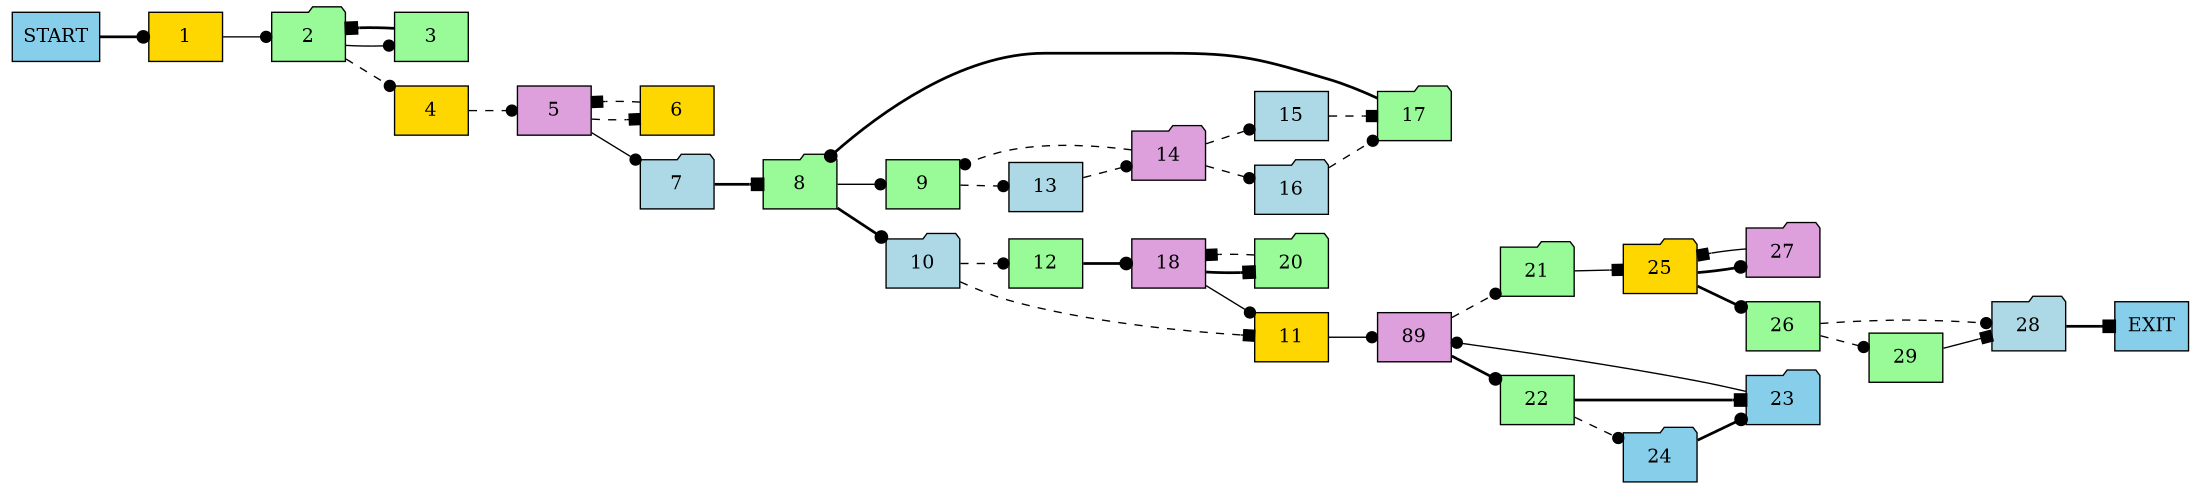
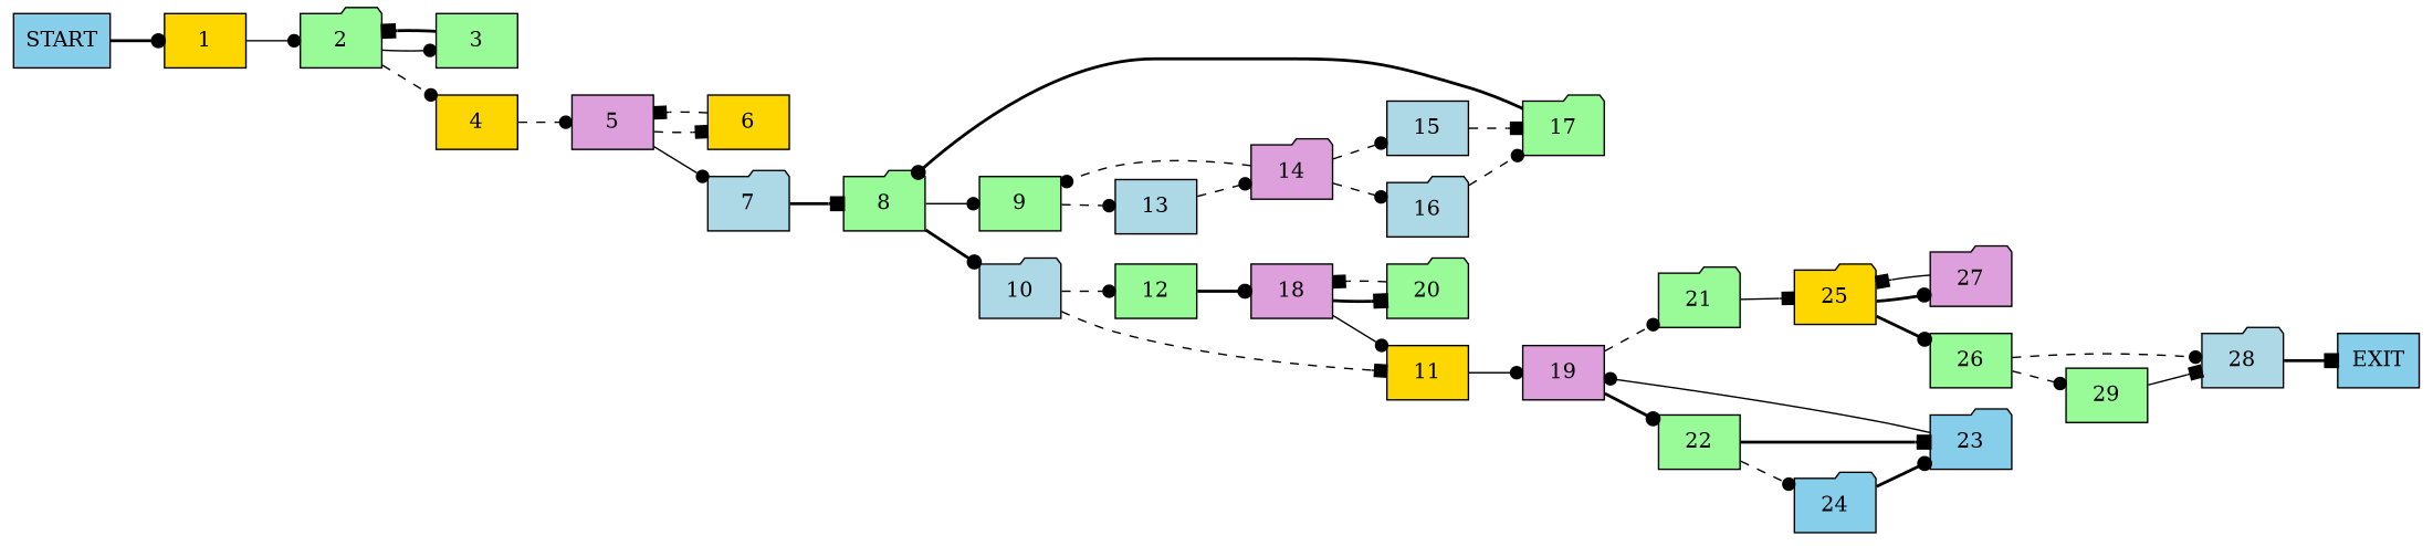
  digraph {
    rankdir=LR
    node [fillcolor=palegreen shape=box style=filled]
    edge [arrowhead=dot style=dashed]
    n1 [fillcolor=skyblue label=START]
    1 [fillcolor=gold]
    2 [shape=folder]
    n4 [fillcolor=skyblue label=EXIT]
    3
    4 [fillcolor=gold]
    5 [fillcolor=plum]
    6 [fillcolor=gold]
    7 [fillcolor=lightblue shape=folder]
    8 [shape=folder]
    9
    10 [fillcolor=lightblue shape=folder]
    13 [fillcolor=lightblue]
    11 [fillcolor=gold]
    12
    14 [fillcolor=plum shape=folder]
    15 [fillcolor=lightblue]
    16 [fillcolor=lightblue shape=folder]
-   19 [fillcolor=plum label=89]
+   19 [fillcolor=plum]
    18 [fillcolor=plum]
    21 [shape=folder]
    22
    20 [shape=folder]
    17 [shape=folder]
    25 [fillcolor=gold shape=folder]
    23 [fillcolor=skyblue shape=folder]
    24 [fillcolor=skyblue shape=folder]
    26
    27 [fillcolor=plum shape=folder]
    28 [fillcolor=lightblue shape=folder]
    29
    n1 -> 1 [style=bold]
    1 -> 2 [style=solid]
    2 -> 3 [style=solid]
    2 -> 4
    3 -> 2 [arrowhead=box style=bold]
    4 -> 5
    5 -> 6 [arrowhead=box]
    5 -> 7 [style=solid]
    6 -> 5 [arrowhead=box]
    7 -> 8 [arrowhead=box style=bold]
    8 -> 9 [style=solid]
    8 -> 10 [style=bold]
    9 -> 13
    10 -> 11 [arrowhead=box]
    10 -> 12
    13 -> 14
    11 -> 19 [style=solid]
    12 -> 18 [style=bold]
    14 -> 9
    14 -> 15
    14 -> 16
    15 -> 17 [arrowhead=box]
    16 -> 17
    19 -> 21
    19 -> 22 [style=bold]
    18 -> 11 [style=solid]
    18 -> 20 [arrowhead=box style=bold]
    21 -> 25 [arrowhead=box style=solid]
    22 -> 23 [arrowhead=box style=bold]
    22 -> 24
    20 -> 18 [arrowhead=box]
    17 -> 8 [style=bold]
    25 -> 26 [style=bold]
    25 -> 27 [style=bold]
    23 -> 19 [style=solid]
    24 -> 23 [style=bold]
    26 -> 28
    26 -> 29
    27 -> 25 [arrowhead=box style=solid]
    28 -> n4 [arrowhead=box style=bold]
    29 -> 28 [arrowhead=box style=solid]
  }
